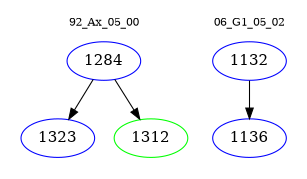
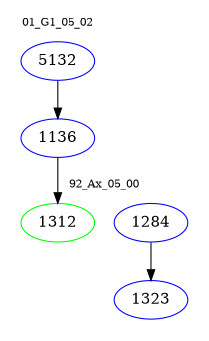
  digraph {
    node [color=blue]
    edge [color=black]
    n1 [label=1284]
    n2 [label=1323]
    n3 [color=green label=1312]
-   n4 [label=1132]
+   n4 [label=5132]
    n5 [label=1136]
    subgraph cluster_1 {
      color=white
      fontsize=10
      label="92_Ax_05_00"
      n1
      n2
      n3
    }
    subgraph cluster_2 {
      color=white
      fontsize=10
-     label="06_G1_05_02"
+     label="01_G1_05_02"
      n4
      n5
    }
    n1 -> n2
-   n1 -> n3
+   n5 -> n3
    n4 -> n5
  }
